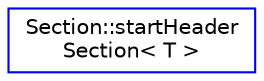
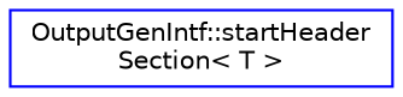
  digraph {
    rankdir=LR
-   n1 [color=blue fillcolor=white fontname=Helvetica fontsize=10 height=0.2 label="Section::startHeader\lSection\< T \>" shape=box style=filled width=0.4]
+   n1 [color=blue fillcolor=white fontname=Helvetica fontsize=10 height=0.2 label="OutputGenIntf::startHeader\lSection\< T \>" shape=box style=filled width=0.4]
  }
